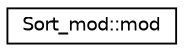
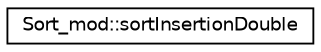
  digraph {
    rankdir=LR
-   n1 [color=black fillcolor=white fontname=Helvetica fontsize=10 height=0.2 label="Sort_mod::mod" shape=record style=filled width=0.4]
+   n1 [color=black fillcolor=white fontname=Helvetica fontsize=10 height=0.2 label="Sort_mod::sortInsertionDouble" shape=record style=filled width=0.4]
  }
